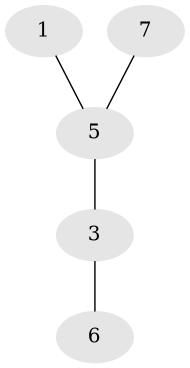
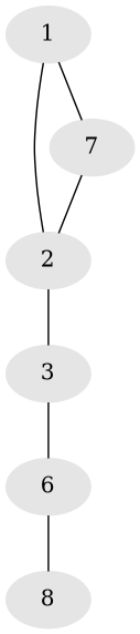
  graph {
    node [color=gray90 style=filled]
    1 [super="+11+13"]
-   2 [super="+3+4+17+18" label=5]
+   2 [super="+3+4+17+18"]
    7 [super="+15+19+20"]
    n4 [label=3 super="+17+18"]
    6 [super="+4+9+10+14"]
+   8 [super="+12"]
    1 -- 2
+   1 -- 7
    2 -- n4
    7 -- 2
    n4 -- 6
+   6 -- 8
  }
